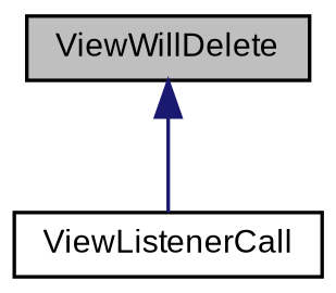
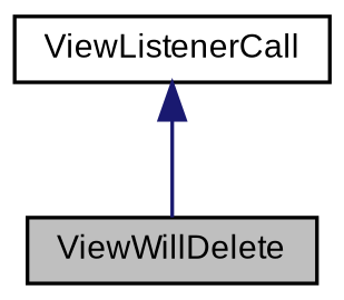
  digraph {
    node [color=black fontname=Arial fontsize=9 shape=record]
    n1 [fillcolor=grey75 fontcolor=black height=0.2 label=ViewWillDelete style=filled width=0.4]
    n2 [height=0.2 label=ViewListenerCall width=0.4]
-   n1 -> n2 [color=midnightblue dir=back fontname=Arial fontsize=9 labelfontname=Arial labelfontsize=9 style=solid]
+   n2 -> n1 [color=midnightblue dir=back fontname=Arial fontsize=9 labelfontname=Arial labelfontsize=9 style=solid]
  }
